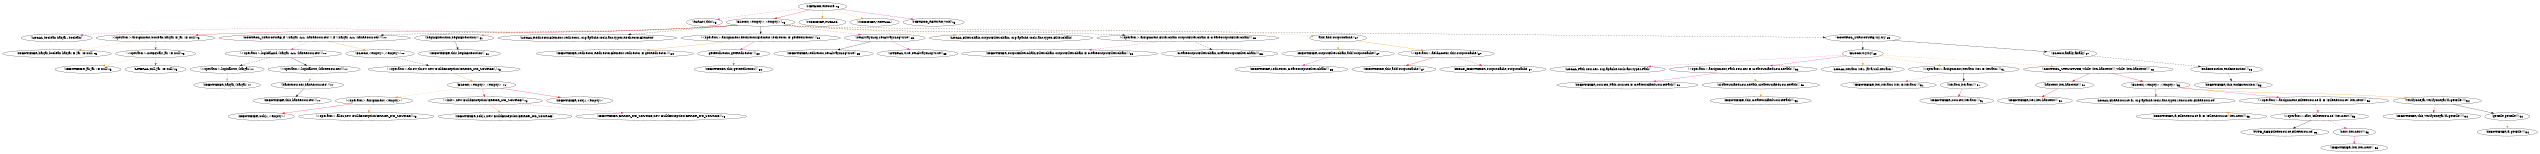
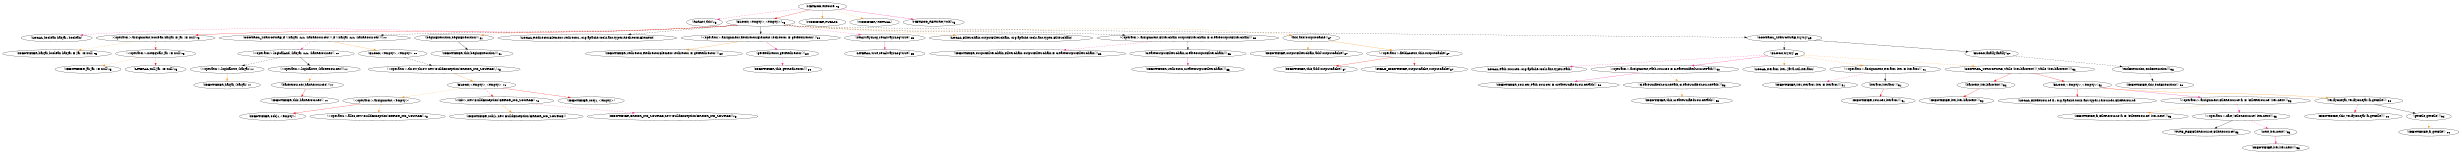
  digraph {
    edge [color=darkorange style=dashed]
    n1 [label=<(METHOD,execute)<SUB>73</SUB>>]
    n2 [label=<(PARAM,this)<SUB>73</SUB>>]
    n3 [label=<(BLOCK,&lt;empty&gt;,&lt;empty&gt;)<SUB>73</SUB>>]
    n4 [label=<(MODIFIER,PUBLIC)>]
    n5 [label=<(MODIFIER,VIRTUAL)>]
    n6 [label=<(METHOD_RETURN,void)<SUB>73</SUB>>]
    n7 [label=<(LOCAL,boolean hasJar: boolean)>]
    n8 [label=<(&lt;operator&gt;.assignment,boolean hasJar = jar != null)<SUB>75</SUB>>]
    n9 [label=<(CONTROL_STRUCTURE,if (!hasJar &amp;&amp; !hasResources()),if (!hasJar &amp;&amp; !hasResources()))<SUB>77</SUB>>]
    n10 [label=<(beginExecution,beginExecution())<SUB>81</SUB>>]
    n11 [label=<(LOCAL,RedirectorElement redirector: org.apache.tools.ant.types.RedirectorElement)>]
    n12 [label=<(&lt;operator&gt;.assignment,RedirectorElement redirector = getRedirector())<SUB>84</SUB>>]
    n13 [label=<(setAlwaysLog,setAlwaysLog(true))<SUB>85</SUB>>]
    n14 [label=<(LOCAL,FilterChain outputFilterChain: org.apache.tools.ant.types.FilterChain)>]
    n15 [label=<(&lt;operator&gt;.assignment,FilterChain outputFilterChain = createOutputFilterChain())<SUB>86</SUB>>]
    n16 [label=<(add,add(outputCache))<SUB>87</SUB>>]
    n17 [label=<(CONTROL_STRUCTURE,try,try)<SUB>89</SUB>>]
    n18 [label=<(IDENTIFIER,hasJar,boolean hasJar = jar != null)<SUB>75</SUB>>]
    n19 [label=<(&lt;operator&gt;.notEquals,jar != null)<SUB>75</SUB>>]
    n20 [label=<(&lt;operator&gt;.logicalAnd,!hasJar &amp;&amp; !hasResources())<SUB>77</SUB>>]
    n21 [label=<(BLOCK,&lt;empty&gt;,&lt;empty&gt;)<SUB>77</SUB>>]
    n22 [label=<(IDENTIFIER,this,beginExecution())<SUB>81</SUB>>]
    n23 [label=<(IDENTIFIER,redirector,RedirectorElement redirector = getRedirector())<SUB>84</SUB>>]
    n24 [label=<(getRedirector,getRedirector())<SUB>84</SUB>>]
-   n25 [label=<(IDENTIFIER,redirector,setAlwaysLog(true))<SUB>85</SUB>>]
    n26 [label=<(LITERAL,true,setAlwaysLog(true))<SUB>85</SUB>>]
    n27 [label=<(IDENTIFIER,outputFilterChain,FilterChain outputFilterChain = createOutputFilterChain())<SUB>86</SUB>>]
    n28 [label=<(createOutputFilterChain,createOutputFilterChain())<SUB>86</SUB>>]
    n29 [label=<(IDENTIFIER,outputFilterChain,add(outputCache))<SUB>87</SUB>>]
    n30 [label=<(&lt;operator&gt;.fieldAccess,this.outputCache)<SUB>87</SUB>>]
    n31 [label=<(BLOCK,try,try)<SUB>89</SUB>>]
    n32 [label=<(BLOCK,finally,finally)<SUB>97</SUB>>]
    n33 [label=<(IDENTIFIER,jar,jar != null)<SUB>75</SUB>>]
    n34 [label=<(LITERAL,null,jar != null)<SUB>75</SUB>>]
    n35 [label=<(&lt;operator&gt;.logicalNot,!hasJar)<SUB>77</SUB>>]
    n36 [label=<(&lt;operator&gt;.logicalNot,!hasResources())<SUB>77</SUB>>]
    n37 [label=<(&lt;operator&gt;.throw,throw new BuildException(ERROR_NO_SOURCE);)<SUB>78</SUB>>]
    n38 [label=<(IDENTIFIER,hasJar,!hasJar)<SUB>77</SUB>>]
    n39 [label=<(hasResources,hasResources())<SUB>77</SUB>>]
    n40 [label=<(IDENTIFIER,this,hasResources())<SUB>77</SUB>>]
    n41 [label=<(BLOCK,&lt;empty&gt;,&lt;empty&gt;)<SUB>78</SUB>>]
    n42 [label=<(&lt;operator&gt;.assignment,&lt;empty&gt;)>]
    n43 [label=<(&lt;init&gt;,new BuildException(ERROR_NO_SOURCE))<SUB>78</SUB>>]
    n44 [label=<(IDENTIFIER,$obj1,&lt;empty&gt;)>]
    n45 [label=<(IDENTIFIER,$obj1,&lt;empty&gt;)>]
    n46 [label=<(&lt;operator&gt;.alloc,new BuildException(ERROR_NO_SOURCE))<SUB>78</SUB>>]
    n47 [label=<(IDENTIFIER,$obj1,new BuildException(ERROR_NO_SOURCE))>]
    n48 [label=<(IDENTIFIER,ERROR_NO_SOURCE,new BuildException(ERROR_NO_SOURCE))<SUB>78</SUB>>]
    n49 [label=<(IDENTIFIER,this,getRedirector())<SUB>84</SUB>>]
    n50 [label=<(IDENTIFIER,redirector,createOutputFilterChain())<SUB>86</SUB>>]
    n51 [label=<(IDENTIFIER,this,add(outputCache))<SUB>87</SUB>>]
    n52 [label=<(FIELD_IDENTIFIER,outputCache,outputCache)<SUB>87</SUB>>]
    n53 [label=<(LOCAL,Path sources: org.apache.tools.ant.types.Path)>]
    n54 [label=<(&lt;operator&gt;.assignment,Path sources = createUnifiedSourcePath())<SUB>90</SUB>>]
    n55 [label=<(LOCAL,Iterator iter: java.util.Iterator)>]
    n56 [label=<(&lt;operator&gt;.assignment,Iterator iter = iterator())<SUB>91</SUB>>]
    n57 [label=<(CONTROL_STRUCTURE,while (iter.hasNext()),while (iter.hasNext()))<SUB>92</SUB>>]
    n58 [label=<(endExecution,endExecution())<SUB>98</SUB>>]
    n59 [label=<(IDENTIFIER,sources,Path sources = createUnifiedSourcePath())<SUB>90</SUB>>]
    n60 [label=<(createUnifiedSourcePath,createUnifiedSourcePath())<SUB>93</SUB>>]
    n61 [label=<(IDENTIFIER,iter,Iterator iter = iterator())<SUB>91</SUB>>]
    n62 [label=<(iterator,iterator())<SUB>91</SUB>>]
    n63 [label=<(hasNext,iter.hasNext())<SUB>92</SUB>>]
    n64 [label=<(BLOCK,&lt;empty&gt;,&lt;empty&gt;)<SUB>92</SUB>>]
    n65 [label=<(IDENTIFIER,this,createUnifiedSourcePath())<SUB>90</SUB>>]
    n66 [label=<(IDENTIFIER,sources,iterator())<SUB>91</SUB>>]
    n67 [label=<(IDENTIFIER,iter,iter.hasNext())<SUB>92</SUB>>]
    n68 [label=<(LOCAL,FileResource fr: org.apache.tools.ant.types.resources.FileResource)>]
    n69 [label=<(&lt;operator&gt;.assignment,FileResource fr = (FileResource) iter.next())<SUB>93</SUB>>]
    n70 [label=<(verifyOneJar,verifyOneJar(fr.getFile()))<SUB>94</SUB>>]
    n71 [label=<(IDENTIFIER,fr,FileResource fr = (FileResource) iter.next())<SUB>93</SUB>>]
    n72 [label=<(&lt;operator&gt;.cast,(FileResource) iter.next())<SUB>93</SUB>>]
    n73 [label=<(IDENTIFIER,this,verifyOneJar(fr.getFile()))<SUB>94</SUB>>]
    n74 [label=<(getFile,getFile())<SUB>94</SUB>>]
    n75 [label=<(TYPE_REF,FileResource,FileResource)<SUB>93</SUB>>]
    n76 [label=<(next,iter.next())<SUB>93</SUB>>]
    n77 [label=<(IDENTIFIER,iter,iter.next())<SUB>93</SUB>>]
    n78 [label=<(IDENTIFIER,fr,getFile())<SUB>94</SUB>>]
    n79 [label=<(IDENTIFIER,this,endExecution())<SUB>98</SUB>>]
    n1 -> n2 [color=deeppink]
    n1 -> n3 [color=red style=solid]
    n1 -> n4 [style=solid]
    n1 -> n5
    n1 -> n6 [color=deeppink style=solid]
    n3 -> n7 [color=deeppink]
    n3 -> n8 [color=red style=solid]
    n3 -> n9 [color=black]
    n3 -> n10
    n3 -> n11 [color=black]
    n3 -> n12 [color=black style=solid]
    n3 -> n13 [color=deeppink]
    n3 -> n14
    n3 -> n15 [color=black]
    n3 -> n16
    n3 -> n17 [color=black]
    n8 -> n18
    n8 -> n19 [color=red]
    n9 -> n20 [color=deeppink]
    n9 -> n21 [style=solid]
    n10 -> n22 [color=black style=solid]
    n12 -> n23 [style=solid]
    n12 -> n24 [color=deeppink style=solid]
-   n13 -> n25 [color=black style=solid]
    n13 -> n26 [color=deeppink style=solid]
    n15 -> n27 [color=deeppink]
    n15 -> n28 [color=black]
    n16 -> n29
    n16 -> n30 [style=solid]
    n17 -> n31 [color=black]
    n17 -> n32 [color=black style=solid]
    n19 -> n33
    n19 -> n34 [color=red]
    n20 -> n35 [color=black]
    n20 -> n36 [color=black style=solid]
    n21 -> n37 [color=black]
    n24 -> n49 [color=deeppink]
-   n29 -> n50 [color=deeppink style=solid]
+   n28 -> n50 [color=deeppink style=solid]
    n30 -> n51 [color=red style=solid]
    n30 -> n52 [color=red]
    n31 -> n53 [color=deeppink]
    n31 -> n54 [color=deeppink style=solid]
    n31 -> n55
    n31 -> n56
    n31 -> n57
    n32 -> n58 [color=black]
    n35 -> n38 [style=solid]
    n36 -> n39
    n37 -> n41 [style=solid]
-   n39 -> n40 [color=black style=solid]
+   n39 -> n40 [color=red style=solid]
    n41 -> n42
    n41 -> n43 [color=red]
    n41 -> n44 [color=red style=solid]
    n42 -> n45 [color=red style=solid]
    n42 -> n46
    n43 -> n47 [style=solid]
    n43 -> n48 [color=deeppink]
    n54 -> n59 [color=deeppink style=solid]
    n54 -> n60
    n56 -> n61 [color=deeppink]
    n56 -> n62 [color=black style=solid]
    n57 -> n63 [color=red style=solid]
    n57 -> n64 [color=red style=solid]
    n58 -> n79 [color=black]
    n60 -> n65
    n62 -> n66 [color=red style=solid]
    n63 -> n67 [color=red style=solid]
    n64 -> n68 [color=red style=solid]
    n64 -> n69 [color=deeppink style=solid]
    n64 -> n70 [style=solid]
    n69 -> n71
    n69 -> n72 [color=deeppink]
    n70 -> n73 [color=red]
    n70 -> n74 [color=black style=solid]
    n72 -> n75 [color=black style=solid]
    n72 -> n76 [color=deeppink]
    n74 -> n78
    n76 -> n77 [color=deeppink style=solid]
  }
